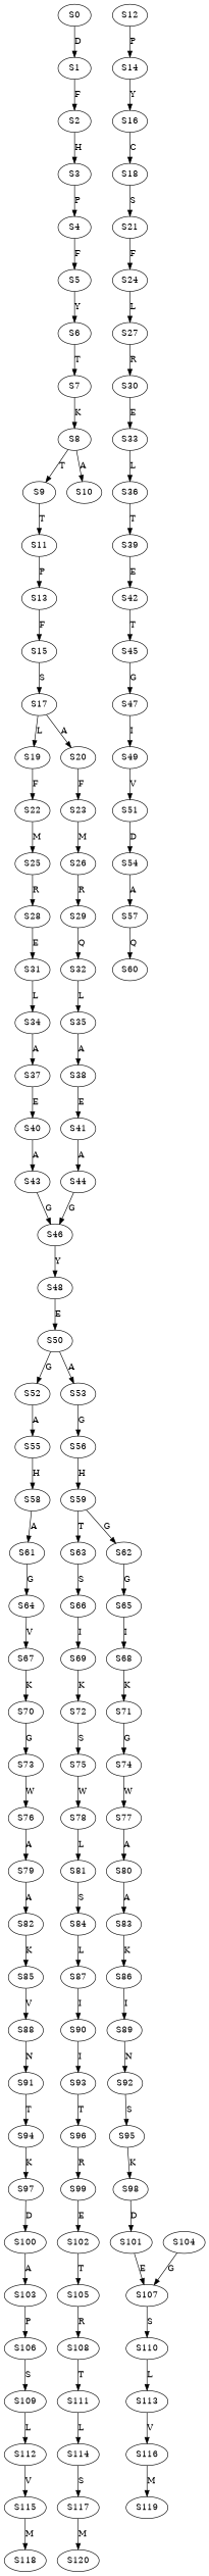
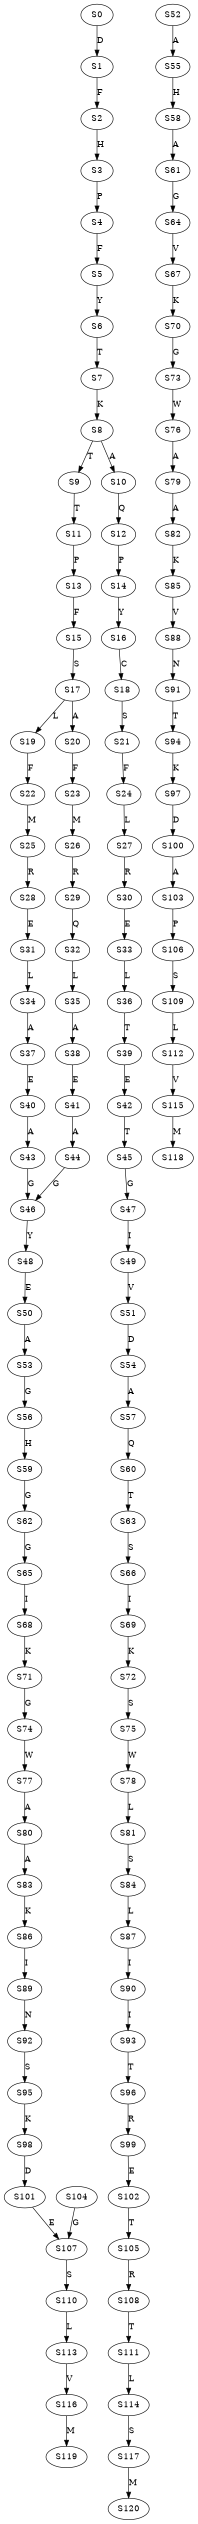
  strict digraph {
    fontname="DejaVu Serif"
    node [fontname="DejaVu Serif"]
    edge [fontname="DejaVu Serif"]
    S0
    S1
    S2
    S3
    S4
    S5
    S6
    S7
    S8
    S9
    S10
    S11
    S12
    S13
    S14
    S15
    S16
    S17
    S18
    S19
    S20
    S21
    S22
    S23
    S24
    S25
    S26
    S27
    S28
    S29
    S30
    S31
    S32
    S33
    S34
    S35
    S36
    S37
    S38
    S39
    S40
    S41
    S42
    S43
    S44
    S45
    S46
    S47
    S48
    S49
    S50
    S51
    S52
    S53
    S54
    S55
    S56
    S57
    S58
    S59
    S60
    S61
    S62
    S63
    S64
    S65
    S66
    S67
    S68
    S69
    S70
    S71
    S72
    S73
    S74
    S75
    S76
    S77
    S78
    S79
    S80
    S81
    S82
    S83
    S84
    S85
    S86
    S87
    S88
    S89
    S90
    S91
    S92
    S93
    S94
    S95
    S96
    S97
    S98
    S99
    S100
    S101
    S102
    S103
    S107
    S105
    S106
    S104
    S108
    S109
    S110
    S111
    S112
    S113
    S114
    S115
    S116
    S117
    S118
    S119
    S120
    S0 -> S1 [label=D]
    S1 -> S2 [label=F]
    S2 -> S3 [label=H]
    S3 -> S4 [label=P]
    S4 -> S5 [label=F]
    S5 -> S6 [label=Y]
    S6 -> S7 [label=T]
    S7 -> S8 [label=K]
    S8 -> S9 [label=T]
    S8 -> S10 [label=A]
    S9 -> S11 [label=T]
+   S10 -> S12 [label=Q]
    S11 -> S13 [label=P]
    S12 -> S14 [label=P]
    S13 -> S15 [label=F]
    S14 -> S16 [label=Y]
    S15 -> S17 [label=S]
    S16 -> S18 [label=C]
    S17 -> S19 [label=L]
    S17 -> S20 [label=A]
    S18 -> S21 [label=S]
    S19 -> S22 [label=F]
    S20 -> S23 [label=F]
    S21 -> S24 [label=F]
    S22 -> S25 [label=M]
    S23 -> S26 [label=M]
    S24 -> S27 [label=L]
    S25 -> S28 [label=R]
    S26 -> S29 [label=R]
    S27 -> S30 [label=R]
    S28 -> S31 [label=E]
    S29 -> S32 [label=Q]
    S30 -> S33 [label=E]
    S31 -> S34 [label=L]
    S32 -> S35 [label=L]
    S33 -> S36 [label=L]
    S34 -> S37 [label=A]
    S35 -> S38 [label=A]
    S36 -> S39 [label=T]
    S37 -> S40 [label=E]
    S38 -> S41 [label=E]
    S39 -> S42 [label=E]
    S40 -> S43 [label=A]
    S41 -> S44 [label=A]
    S42 -> S45 [label=T]
    S43 -> S46 [label=G]
    S44 -> S46 [label=G]
    S45 -> S47 [label=G]
    S46 -> S48 [label=Y]
    S47 -> S49 [label=I]
    S48 -> S50 [label=E]
    S49 -> S51 [label=V]
-   S50 -> S52 [label=G]
    S50 -> S53 [label=A]
    S51 -> S54 [label=D]
    S52 -> S55 [label=A]
    S53 -> S56 [label=G]
    S54 -> S57 [label=A]
    S55 -> S58 [label=H]
    S56 -> S59 [label=H]
    S57 -> S60 [label=Q]
    S58 -> S61 [label=A]
    S59 -> S62 [label=G]
-   S59 -> S63 [label=T]
+   S60 -> S63 [label=T]
    S61 -> S64 [label=G]
    S62 -> S65 [label=G]
    S63 -> S66 [label=S]
    S64 -> S67 [label=V]
    S65 -> S68 [label=I]
    S66 -> S69 [label=I]
    S67 -> S70 [label=K]
    S68 -> S71 [label=K]
    S69 -> S72 [label=K]
    S70 -> S73 [label=G]
    S71 -> S74 [label=G]
    S72 -> S75 [label=S]
    S73 -> S76 [label=W]
    S74 -> S77 [label=W]
    S75 -> S78 [label=W]
    S76 -> S79 [label=A]
    S77 -> S80 [label=A]
    S78 -> S81 [label=L]
    S79 -> S82 [label=A]
    S80 -> S83 [label=A]
    S81 -> S84 [label=S]
    S82 -> S85 [label=K]
    S83 -> S86 [label=K]
    S84 -> S87 [label=L]
    S85 -> S88 [label=V]
    S86 -> S89 [label=I]
    S87 -> S90 [label=I]
    S88 -> S91 [label=N]
    S89 -> S92 [label=N]
    S90 -> S93 [label=I]
    S91 -> S94 [label=T]
    S92 -> S95 [label=S]
    S93 -> S96 [label=T]
    S94 -> S97 [label=K]
    S95 -> S98 [label=K]
    S96 -> S99 [label=R]
    S97 -> S100 [label=D]
    S98 -> S101 [label=D]
    S99 -> S102 [label=E]
    S100 -> S103 [label=A]
    S101 -> S107 [label=E]
    S102 -> S105 [label=T]
    S103 -> S106 [label=P]
    S107 -> S110 [label=S]
    S105 -> S108 [label=R]
    S106 -> S109 [label=S]
    S104 -> S107 [label=G]
    S108 -> S111 [label=T]
    S109 -> S112 [label=L]
    S110 -> S113 [label=L]
    S111 -> S114 [label=L]
    S112 -> S115 [label=V]
    S113 -> S116 [label=V]
    S114 -> S117 [label=S]
    S115 -> S118 [label=M]
    S116 -> S119 [label=M]
    S117 -> S120 [label=M]
  }
